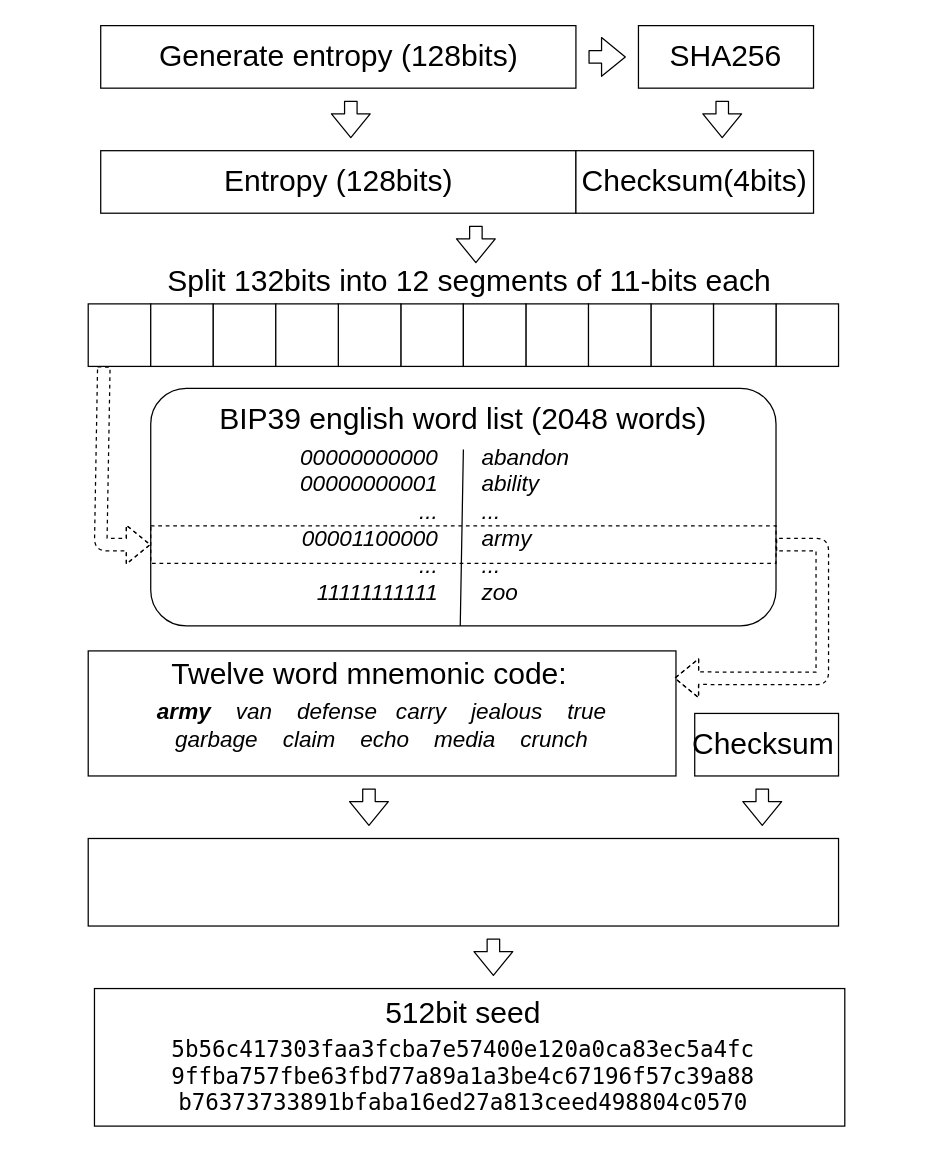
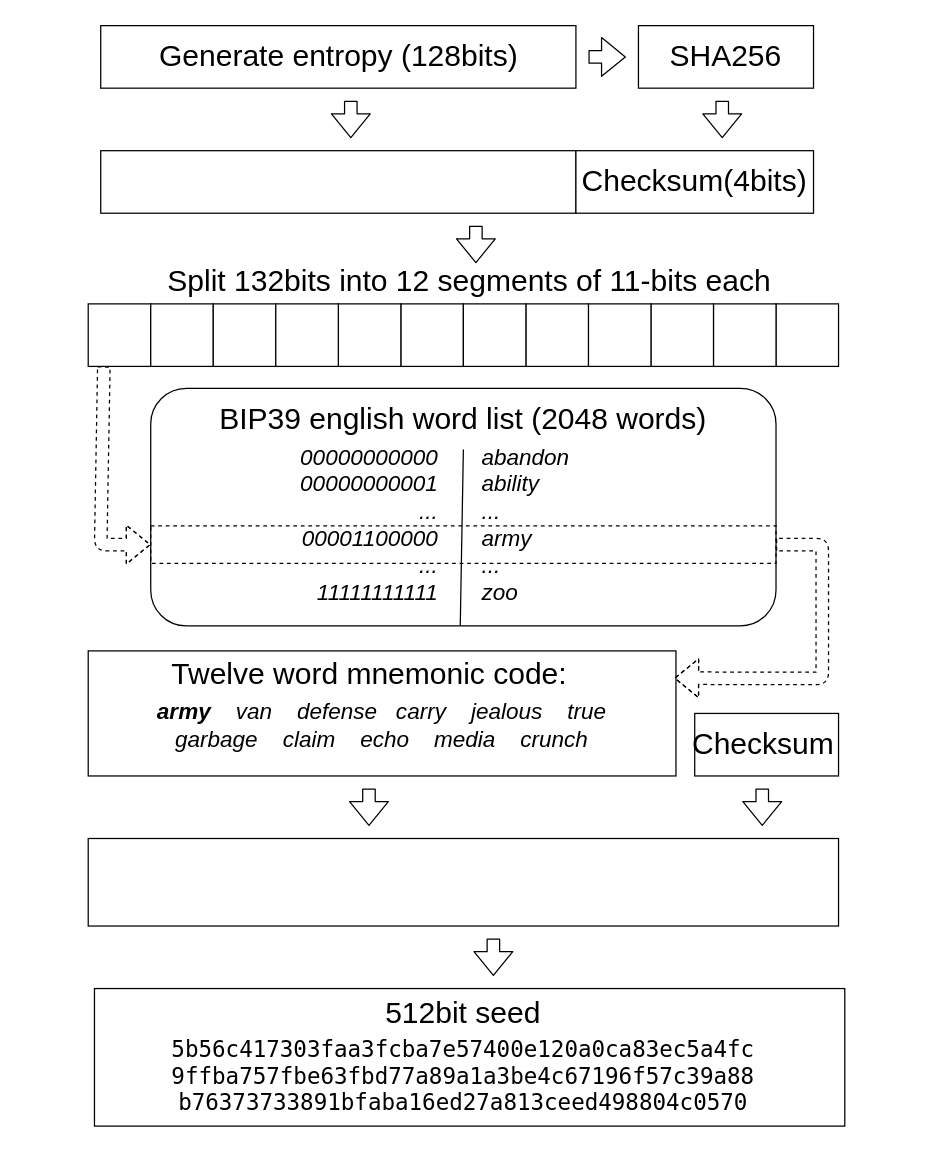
  <mxCell id="0" />
  <mxCell id="1" parent="0" />
  <mxCell id="2" value="" style="rounded=0;whiteSpace=wrap;html=1;" vertex="1" parent="1"><mxGeometry x="80" y="20" width="380" height="50" as="geometry" /></mxCell>
  <mxCell id="3" value="&lt;font style=&quot;font-size: 24px&quot;&gt;Generate entropy (128bits)&lt;/font&gt;" style="text;html=1;strokeColor=none;fillColor=none;align=center;verticalAlign=middle;whiteSpace=wrap;rounded=0;" vertex="1" parent="1"><mxGeometry x="122.5" y="35" width="295" height="20" as="geometry" /></mxCell>
  <mxCell id="4" value="" style="shape=flexArrow;endArrow=classic;html=1;" edge="1" parent="1"><mxGeometry width="50" height="50" relative="1" as="geometry"><mxPoint x="470" y="45" as="sourcePoint" /><mxPoint x="500" y="45" as="targetPoint" /></mxGeometry></mxCell>
  <mxCell id="5" value="" style="rounded=0;whiteSpace=wrap;html=1;" vertex="1" parent="1"><mxGeometry x="80" y="120" width="380" height="50" as="geometry" /></mxCell>
- <mxCell id="6" value="&lt;font style=&quot;font-size: 24px&quot;&gt;Entropy (128bits)&lt;/font&gt;" style="text;html=1;strokeColor=none;fillColor=none;align=center;verticalAlign=middle;whiteSpace=wrap;rounded=0;" vertex="1" parent="1"><mxGeometry x="122.5" y="135" width="295" height="20" as="geometry" /></mxCell>
  <mxCell id="7" value="" style="shape=flexArrow;endArrow=classic;html=1;" edge="1" parent="1"><mxGeometry width="50" height="50" relative="1" as="geometry"><mxPoint x="280" y="80" as="sourcePoint" /><mxPoint x="280" y="110" as="targetPoint" /></mxGeometry></mxCell>
  <mxCell id="8" value="" style="rounded=0;whiteSpace=wrap;html=1;" vertex="1" parent="1"><mxGeometry x="510" y="20" width="140" height="50" as="geometry" /></mxCell>
  <mxCell id="9" value="&lt;font style=&quot;font-size: 24px&quot;&gt;SHA256&lt;/font&gt;" style="text;html=1;strokeColor=none;fillColor=none;align=center;verticalAlign=middle;whiteSpace=wrap;rounded=0;" vertex="1" parent="1"><mxGeometry x="510" y="35" width="140" height="20" as="geometry" /></mxCell>
  <mxCell id="10" value="" style="shape=flexArrow;endArrow=classic;html=1;" edge="1" parent="1"><mxGeometry width="50" height="50" relative="1" as="geometry"><mxPoint x="577" y="80" as="sourcePoint" /><mxPoint x="577" y="110" as="targetPoint" /></mxGeometry></mxCell>
  <mxCell id="11" value="" style="rounded=0;whiteSpace=wrap;html=1;" vertex="1" parent="1"><mxGeometry x="460" y="120" width="190" height="50" as="geometry" /></mxCell>
  <mxCell id="12" value="&lt;font style=&quot;font-size: 24px&quot;&gt;Checksum(4bits)&lt;/font&gt;" style="text;html=1;strokeColor=none;fillColor=none;align=center;verticalAlign=middle;whiteSpace=wrap;rounded=0;" vertex="1" parent="1"><mxGeometry x="485" y="135" width="140" height="20" as="geometry" /></mxCell>
  <mxCell id="13" value="" style="shape=flexArrow;endArrow=classic;html=1;" edge="1" parent="1"><mxGeometry width="50" height="50" relative="1" as="geometry"><mxPoint x="380" y="180" as="sourcePoint" /><mxPoint x="380" y="210" as="targetPoint" /></mxGeometry></mxCell>
  <mxCell id="14" value="" style="rounded=0;whiteSpace=wrap;html=1;" vertex="1" parent="1"><mxGeometry x="70" y="242.5" width="50" height="50" as="geometry" /></mxCell>
  <mxCell id="15" value="" style="rounded=0;whiteSpace=wrap;html=1;" vertex="1" parent="1"><mxGeometry x="120" y="242.5" width="50" height="50" as="geometry" /></mxCell>
  <mxCell id="16" value="" style="rounded=0;whiteSpace=wrap;html=1;" vertex="1" parent="1"><mxGeometry x="620" y="242.5" width="50" height="50" as="geometry" /></mxCell>
  <mxCell id="17" value="" style="rounded=0;whiteSpace=wrap;html=1;" vertex="1" parent="1"><mxGeometry x="570" y="242.5" width="50" height="50" as="geometry" /></mxCell>
  <mxCell id="18" value="" style="rounded=0;whiteSpace=wrap;html=1;" vertex="1" parent="1"><mxGeometry x="320" y="242.5" width="50" height="50" as="geometry" /></mxCell>
  <mxCell id="19" value="" style="rounded=0;whiteSpace=wrap;html=1;" vertex="1" parent="1"><mxGeometry x="170" y="242.5" width="50" height="50" as="geometry" /></mxCell>
  <mxCell id="20" value="" style="rounded=0;whiteSpace=wrap;html=1;" vertex="1" parent="1"><mxGeometry x="270" y="242.5" width="50" height="50" as="geometry" /></mxCell>
  <mxCell id="21" value="" style="rounded=0;whiteSpace=wrap;html=1;" vertex="1" parent="1"><mxGeometry x="220" y="242.5" width="50" height="50" as="geometry" /></mxCell>
  <mxCell id="22" value="" style="rounded=0;whiteSpace=wrap;html=1;" vertex="1" parent="1"><mxGeometry x="520" y="242.5" width="50" height="50" as="geometry" /></mxCell>
  <mxCell id="23" value="" style="rounded=0;whiteSpace=wrap;html=1;" vertex="1" parent="1"><mxGeometry x="470" y="242.5" width="50" height="50" as="geometry" /></mxCell>
  <mxCell id="24" value="" style="rounded=0;whiteSpace=wrap;html=1;" vertex="1" parent="1"><mxGeometry x="420" y="242.5" width="50" height="50" as="geometry" /></mxCell>
  <mxCell id="25" value="" style="rounded=0;whiteSpace=wrap;html=1;" vertex="1" parent="1"><mxGeometry x="370" y="242.5" width="50" height="50" as="geometry" /></mxCell>
  <mxCell id="26" value="&lt;font style=&quot;font-size: 24px&quot;&gt;Split 132bits into 12 segments of 11-bits each&lt;/font&gt;" style="text;html=1;strokeColor=none;fillColor=none;align=center;verticalAlign=middle;whiteSpace=wrap;rounded=0;" vertex="1" parent="1"><mxGeometry x="90" y="210" width="570" height="30" as="geometry" /></mxCell>
  <mxCell id="27" value="" style="rounded=1;whiteSpace=wrap;html=1;" vertex="1" parent="1"><mxGeometry x="120" y="310" width="500" height="190" as="geometry" /></mxCell>
  <mxCell id="28" value="&lt;font style=&quot;font-size: 24px&quot;&gt;BIP39 english word list (2048 words)&lt;/font&gt;" style="text;html=1;strokeColor=none;fillColor=none;align=center;verticalAlign=middle;whiteSpace=wrap;rounded=0;" vertex="1" parent="1"><mxGeometry x="130" y="320" width="480" height="30" as="geometry" /></mxCell>
  <mxCell id="29" value="&lt;div style=&quot;text-align: right&quot;&gt;&lt;i style=&quot;font-size: 18px&quot;&gt;00000000000&lt;/i&gt;&lt;/div&gt;&lt;font style=&quot;font-size: 18px&quot;&gt;&lt;div style=&quot;text-align: right&quot;&gt;&lt;i&gt;00000000001&lt;/i&gt;&lt;/div&gt;&lt;i&gt;&lt;div style=&quot;text-align: right&quot;&gt;&lt;i&gt;...&lt;/i&gt;&lt;/div&gt;&lt;div style=&quot;text-align: right&quot;&gt;&lt;i&gt;00001100000&lt;/i&gt;&lt;/div&gt;&lt;div style=&quot;text-align: right&quot;&gt;&lt;i&gt;...&lt;/i&gt;&lt;/div&gt;&lt;div style=&quot;text-align: right&quot;&gt;&lt;i&gt;11111111111&lt;/i&gt;&lt;/div&gt;&lt;/i&gt;&lt;/font&gt;" style="text;html=1;strokeColor=none;fillColor=none;align=center;verticalAlign=middle;whiteSpace=wrap;rounded=0;" vertex="1" parent="1"><mxGeometry x="190" y="340" width="210" height="160" as="geometry" /></mxCell>
  <mxCell id="30" value="&lt;div style=&quot;text-align: left&quot;&gt;&lt;i style=&quot;font-size: 18px&quot;&gt;abandon&lt;/i&gt;&lt;/div&gt;&lt;font style=&quot;font-size: 18px&quot;&gt;&lt;div style=&quot;text-align: left&quot;&gt;&lt;i&gt;ability&lt;/i&gt;&lt;/div&gt;&lt;i&gt;&lt;div style=&quot;text-align: left&quot;&gt;&lt;i&gt;...&lt;/i&gt;&lt;/div&gt;&lt;div style=&quot;text-align: left&quot;&gt;&lt;i&gt;army&lt;/i&gt;&lt;/div&gt;&lt;div style=&quot;text-align: left&quot;&gt;&lt;i&gt;...&lt;/i&gt;&lt;/div&gt;&lt;div style=&quot;text-align: left&quot;&gt;&lt;i&gt;zoo&lt;/i&gt;&lt;/div&gt;&lt;/i&gt;&lt;/font&gt;" style="text;html=1;strokeColor=none;fillColor=none;align=center;verticalAlign=middle;whiteSpace=wrap;rounded=0;" vertex="1" parent="1"><mxGeometry x="315" y="340" width="210" height="160" as="geometry" /></mxCell>
  <mxCell id="31" value="" style="endArrow=none;html=1;entryX=0.25;entryY=1;entryDx=0;entryDy=0;" edge="1" parent="1" target="30"><mxGeometry width="50" height="50" relative="1" as="geometry"><mxPoint x="370" y="359" as="sourcePoint" /><mxPoint x="120" y="520" as="targetPoint" /></mxGeometry></mxCell>
  <mxCell id="32" value="" style="rounded=0;whiteSpace=wrap;html=1;strokeColor=#000000;fillColor=none;dashed=1;" vertex="1" parent="1"><mxGeometry x="120" y="420" width="500" height="30" as="geometry" /></mxCell>
  <mxCell id="33" value="" style="shape=flexArrow;endArrow=classic;html=1;dashed=1;exitX=0.25;exitY=1;exitDx=0;exitDy=0;entryX=0;entryY=0.5;entryDx=0;entryDy=0;" edge="1" parent="1" source="14" target="32"><mxGeometry width="50" height="50" relative="1" as="geometry"><mxPoint x="70" y="570" as="sourcePoint" /><mxPoint x="120" y="520" as="targetPoint" /><Array as="points"><mxPoint x="80" y="435" /></Array></mxGeometry></mxCell>
  <mxCell id="34" value="" style="rounded=0;whiteSpace=wrap;html=1;strokeColor=#000000;fillColor=#ffffff;" vertex="1" parent="1"><mxGeometry x="70" y="520" width="470" height="100" as="geometry" /></mxCell>
  <mxCell id="35" value="&lt;span style=&quot;font-size: 24px&quot;&gt;Twelve word mnemonic code:&lt;/span&gt;" style="text;html=1;strokeColor=none;fillColor=none;align=center;verticalAlign=middle;whiteSpace=wrap;rounded=0;" vertex="1" parent="1"><mxGeometry x="55" y="524" width="480" height="30" as="geometry" /></mxCell>
  <mxCell id="36" value="" style="shape=flexArrow;endArrow=classic;html=1;dashed=1;exitX=1;exitY=0.5;exitDx=0;exitDy=0;entryX=0.997;entryY=0.029;entryDx=0;entryDy=0;entryPerimeter=0;" edge="1" parent="1" source="32" target="37"><mxGeometry width="50" height="50" relative="1" as="geometry"><mxPoint x="70" y="690" as="sourcePoint" /><mxPoint x="670" y="490" as="targetPoint" /><Array as="points"><mxPoint x="657" y="435" /><mxPoint x="657" y="542" /></Array></mxGeometry></mxCell>
  <mxCell id="37" value="&lt;font style=&quot;font-size: 18px&quot;&gt;&lt;i&gt;&lt;b&gt;army&amp;nbsp; &amp;nbsp; &lt;/b&gt;van&amp;nbsp; &amp;nbsp; defense&amp;nbsp; &amp;nbsp;carry&amp;nbsp; &amp;nbsp; jealous&amp;nbsp; &amp;nbsp; true&lt;br&gt;garbage&amp;nbsp; &amp;nbsp; claim&amp;nbsp; &amp;nbsp; echo&amp;nbsp; &amp;nbsp; media&amp;nbsp; &amp;nbsp; crunch&lt;/i&gt;&lt;br&gt;&lt;/font&gt;" style="text;html=1;strokeColor=none;fillColor=none;align=center;verticalAlign=middle;whiteSpace=wrap;rounded=0;" vertex="1" parent="1"><mxGeometry x="70" y="539.5" width="470" height="80" as="geometry" /></mxCell>
  <mxCell id="38" value="" style="rounded=0;whiteSpace=wrap;html=1;" vertex="1" parent="1"><mxGeometry x="555" y="570" width="115" height="50" as="geometry" /></mxCell>
  <mxCell id="39" value="&lt;font style=&quot;font-size: 24px&quot;&gt;Checksum&lt;/font&gt;" style="text;html=1;strokeColor=none;fillColor=none;align=center;verticalAlign=middle;whiteSpace=wrap;rounded=0;" vertex="1" parent="1"><mxGeometry x="540" y="585" width="140" height="20" as="geometry" /></mxCell>
  <mxCell id="40" value="" style="shape=flexArrow;endArrow=classic;html=1;" edge="1" parent="1"><mxGeometry width="50" height="50" relative="1" as="geometry"><mxPoint x="294.5" y="630" as="sourcePoint" /><mxPoint x="294.5" y="660" as="targetPoint" /></mxGeometry></mxCell>
  <mxCell id="41" value="" style="shape=flexArrow;endArrow=classic;html=1;" edge="1" parent="1"><mxGeometry width="50" height="50" relative="1" as="geometry"><mxPoint x="609" y="630" as="sourcePoint" /><mxPoint x="609" y="660" as="targetPoint" /></mxGeometry></mxCell>
  <mxCell id="42" value="" style="rounded=0;whiteSpace=wrap;html=1;" vertex="1" parent="1"><mxGeometry x="70" y="670" width="600" height="70" as="geometry" /></mxCell>
  <mxCell id="43" value="" style="rounded=0;whiteSpace=wrap;html=1;" vertex="1" parent="1"><mxGeometry x="75" y="790" width="600" height="110" as="geometry" /></mxCell>
  <mxCell id="44" value="" style="shape=flexArrow;endArrow=classic;html=1;" edge="1" parent="1"><mxGeometry width="50" height="50" relative="1" as="geometry"><mxPoint x="394" y="750" as="sourcePoint" /><mxPoint x="394" y="780" as="targetPoint" /></mxGeometry></mxCell>
  <mxCell id="45" value="&lt;font style=&quot;font-size: 24px&quot;&gt;512bit seed&lt;/font&gt;" style="text;html=1;strokeColor=none;fillColor=none;align=center;verticalAlign=middle;whiteSpace=wrap;rounded=0;" vertex="1" parent="1"><mxGeometry x="230" y="800" width="280" height="20" as="geometry" /></mxCell>
  <mxCell id="46" value="&lt;pre&gt;&lt;font&gt;&lt;span style=&quot;font-size: 18px&quot;&gt;5b56c417303faa3fcba7e57400e120a0ca83ec5a4fc&lt;br/&gt;&lt;/span&gt;&lt;/font&gt;&lt;font style=&quot;font-size: 18px&quot;&gt;9ffba757fbe63fbd77a89a1a3be4c67196f57c39a88&lt;br/&gt;b76373733891bfaba16ed27a813ceed498804c0570&lt;/font&gt;&lt;/pre&gt;" style="text;html=1;strokeColor=none;fillColor=none;align=center;verticalAlign=middle;whiteSpace=wrap;rounded=0;fontSize=16;" vertex="1" parent="1"><mxGeometry x="20" y="840" width="700" height="40" as="geometry" /></mxCell>
